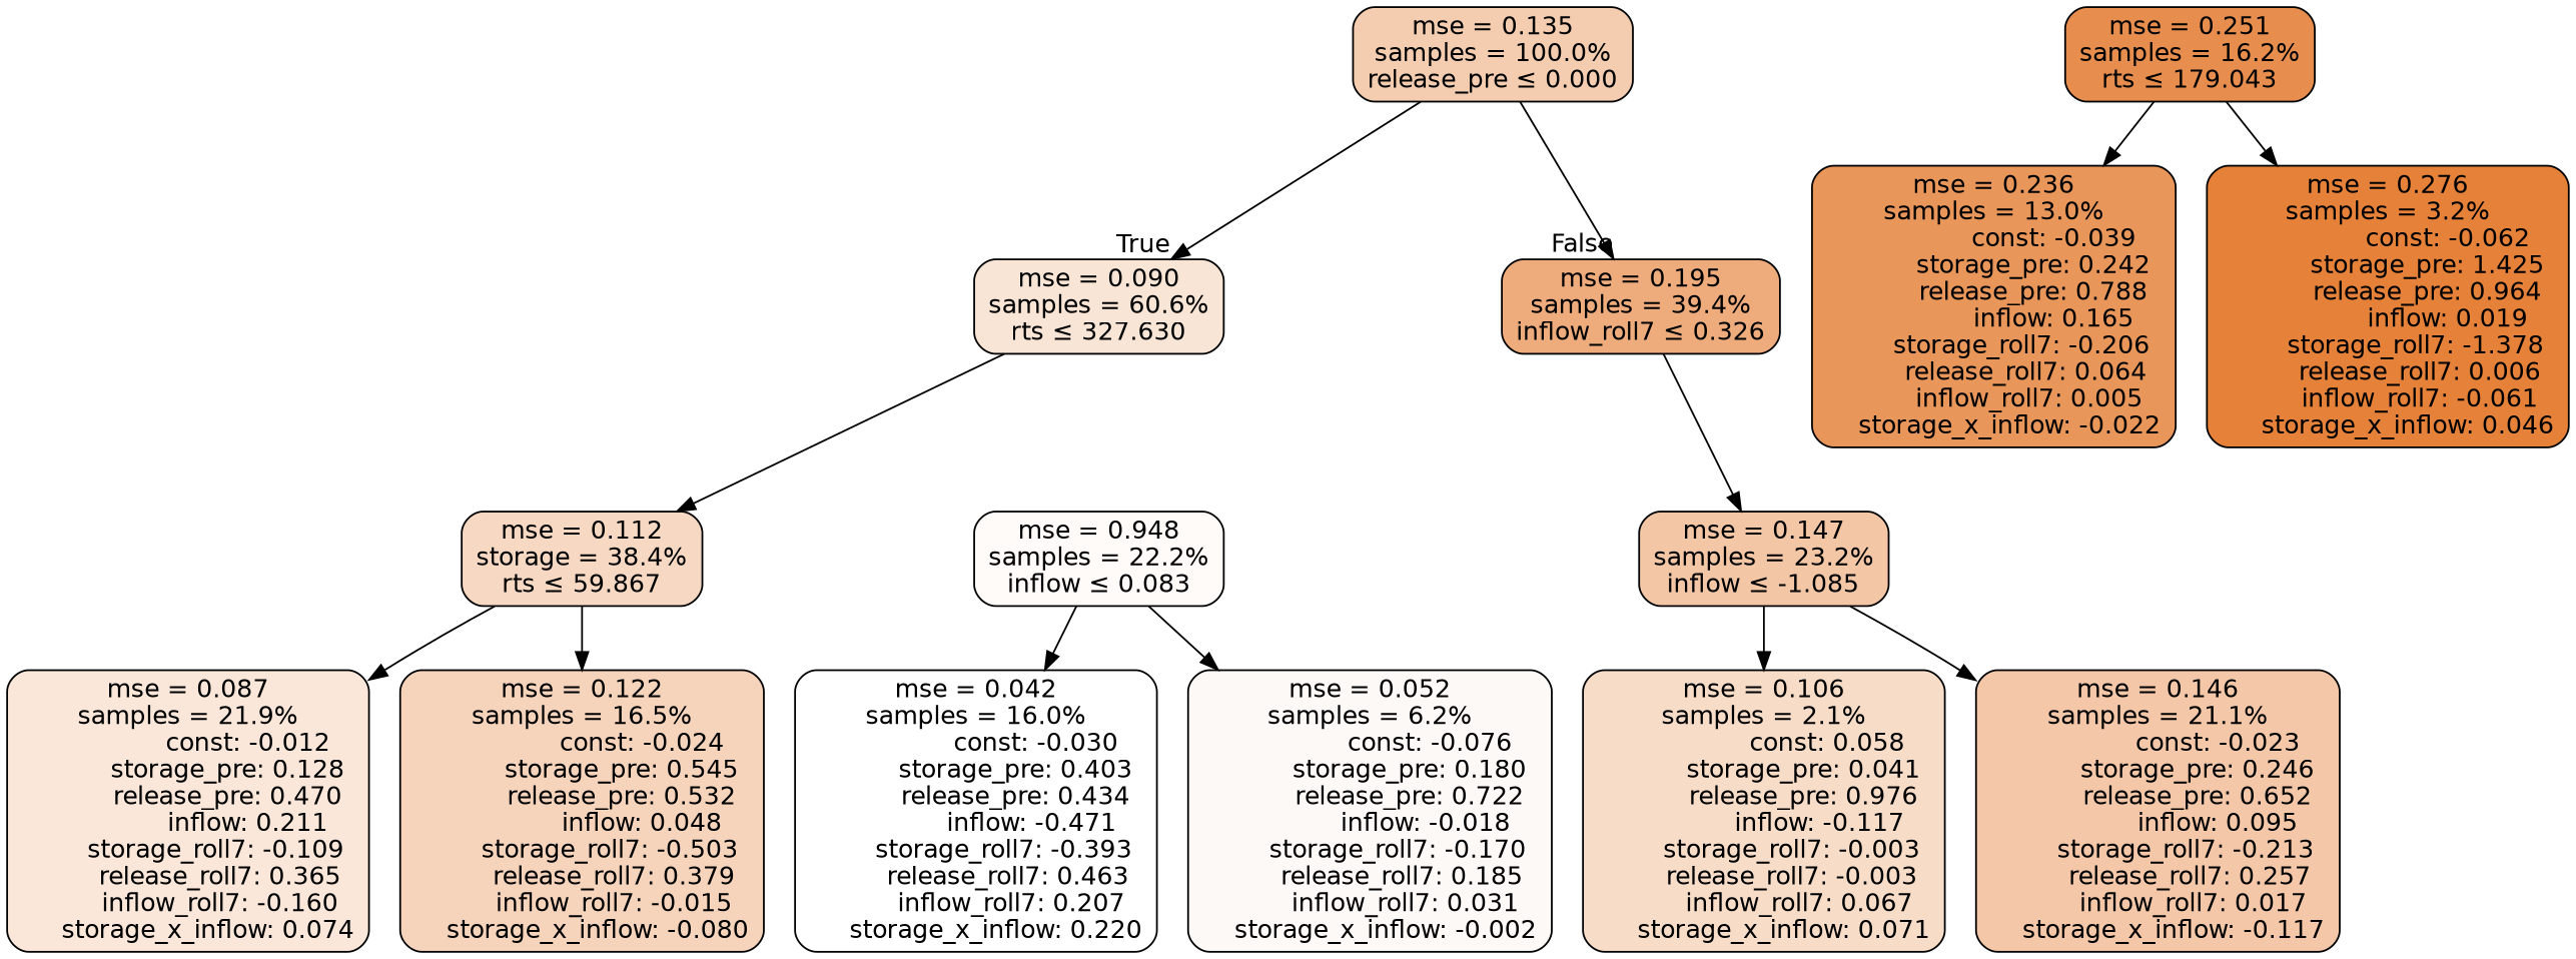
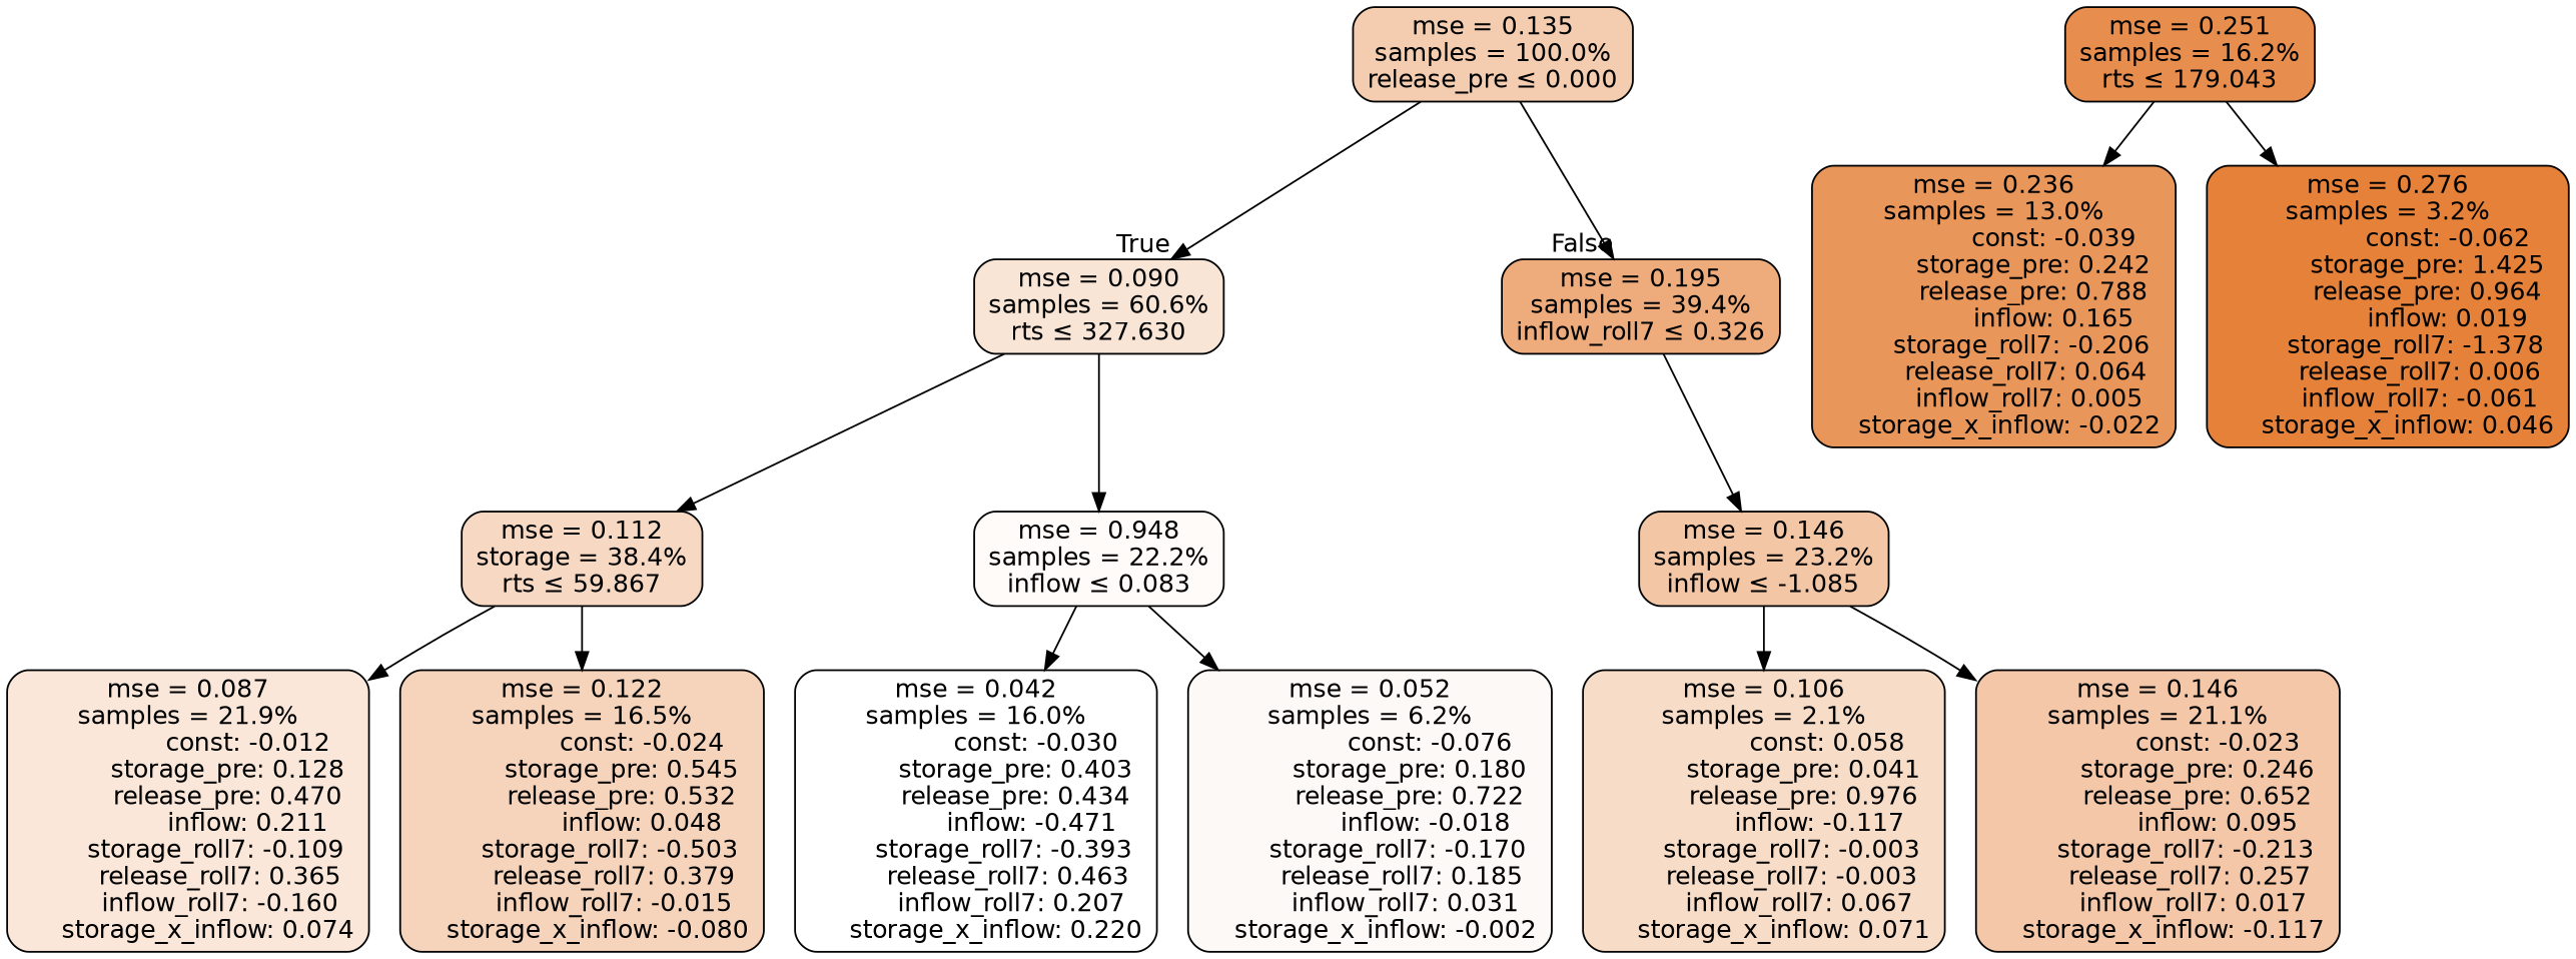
  digraph {
    node [color=black fontname=helvetica shape=rectangle style="filled, rounded"]
    edge [fontname=helvetica]
    n1 [fillcolor="#f4cdb0" label="mse = 0.135\nsamples = 100.0%\nrelease_pre &le; 0.000"]
    n2 [fillcolor="#f9e5d6" label="mse = 0.090\nsamples = 60.6%\nrts &le; 327.630"]
    n3 [fillcolor="#eeac7d" label="mse = 0.195\nsamples = 39.4%\ninflow_roll7 &le; 0.326"]
    n4 [fillcolor="#f7d9c3" label="mse = 0.112\nstorage = 38.4%\nrts &le; 59.867"]
    n5 [fillcolor="#fefbf9" label="mse = 0.948\nsamples = 22.2%\ninflow &le; 0.083"]
-   n6 [fillcolor="#f3c6a6" label="mse = 0.147\nsamples = 23.2%\ninflow &le; -1.085"]
+   n6 [fillcolor="#f3c6a6" label="mse = 0.146\nsamples = 23.2%\ninflow &le; -1.085"]
    n7 [fillcolor="#fae7d9" label="mse = 0.087\nsamples = 21.9%\n               const: -0.012\n          storage_pre: 0.128\n          release_pre: 0.470\n               inflow: 0.211\n       storage_roll7: -0.109\n        release_roll7: 0.365\n        inflow_roll7: -0.160\n     storage_x_inflow: 0.074"]
    n8 [fillcolor="#f6d3bb" label="mse = 0.122\nsamples = 16.5%\n               const: -0.024\n          storage_pre: 0.545\n          release_pre: 0.532\n               inflow: 0.048\n       storage_roll7: -0.503\n        release_roll7: 0.379\n        inflow_roll7: -0.015\n    storage_x_inflow: -0.080"]
    n9 [fillcolor="#ffffff" label="mse = 0.042\nsamples = 16.0%\n               const: -0.030\n          storage_pre: 0.403\n          release_pre: 0.434\n              inflow: -0.471\n       storage_roll7: -0.393\n        release_roll7: 0.463\n         inflow_roll7: 0.207\n     storage_x_inflow: 0.220"]
    n10 [fillcolor="#fdf9f6" label="mse = 0.052\nsamples = 6.2%\n               const: -0.076\n          storage_pre: 0.180\n          release_pre: 0.722\n              inflow: -0.018\n       storage_roll7: -0.170\n        release_roll7: 0.185\n         inflow_roll7: 0.031\n    storage_x_inflow: -0.002"]
    n11 [fillcolor="#f7dcc8" label="mse = 0.106\nsamples = 2.1%\n                const: 0.058\n          storage_pre: 0.041\n          release_pre: 0.976\n              inflow: -0.117\n       storage_roll7: -0.003\n       release_roll7: -0.003\n         inflow_roll7: 0.067\n     storage_x_inflow: 0.071"]
    n12 [fillcolor="#f3c7a7" label="mse = 0.146\nsamples = 21.1%\n               const: -0.023\n          storage_pre: 0.246\n          release_pre: 0.652\n               inflow: 0.095\n       storage_roll7: -0.213\n        release_roll7: 0.257\n         inflow_roll7: 0.017\n    storage_x_inflow: -0.117"]
    n13 [fillcolor="#e78e4e" label="mse = 0.251\nsamples = 16.2%\nrts &le; 179.043"]
    n14 [fillcolor="#e9965a" label="mse = 0.236\nsamples = 13.0%\n               const: -0.039\n          storage_pre: 0.242\n          release_pre: 0.788\n               inflow: 0.165\n       storage_roll7: -0.206\n        release_roll7: 0.064\n         inflow_roll7: 0.005\n    storage_x_inflow: -0.022"]
    n15 [fillcolor="#e58139" label="mse = 0.276\nsamples = 3.2%\n               const: -0.062\n          storage_pre: 1.425\n          release_pre: 0.964\n               inflow: 0.019\n       storage_roll7: -1.378\n        release_roll7: 0.006\n        inflow_roll7: -0.061\n     storage_x_inflow: 0.046"]
    n1 -> n2 [headlabel=True labelangle=45 labeldistance=2.5]
    n1 -> n3 [headlabel=False labelangle=-45 labeldistance=2.5]
    n2 -> n4
+   n2 -> n5
    n3 -> n6
    n4 -> n7
    n4 -> n8
    n5 -> n9
    n5 -> n10
    n6 -> n11
    n6 -> n12
    n13 -> n14
    n13 -> n15
  }
